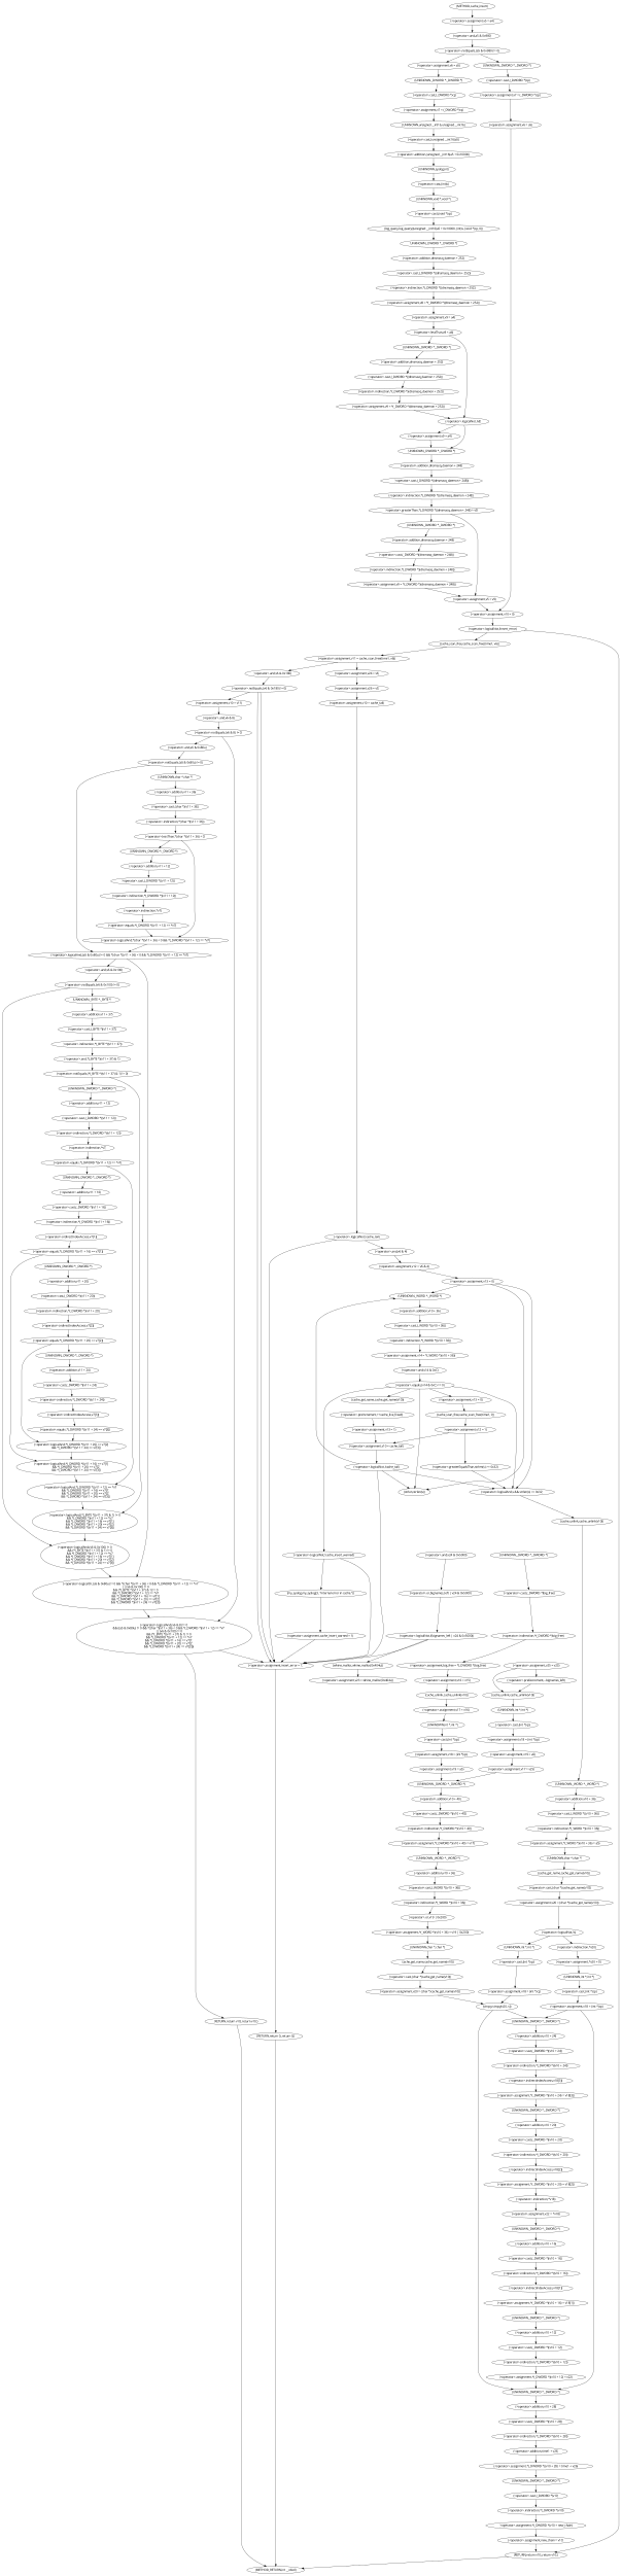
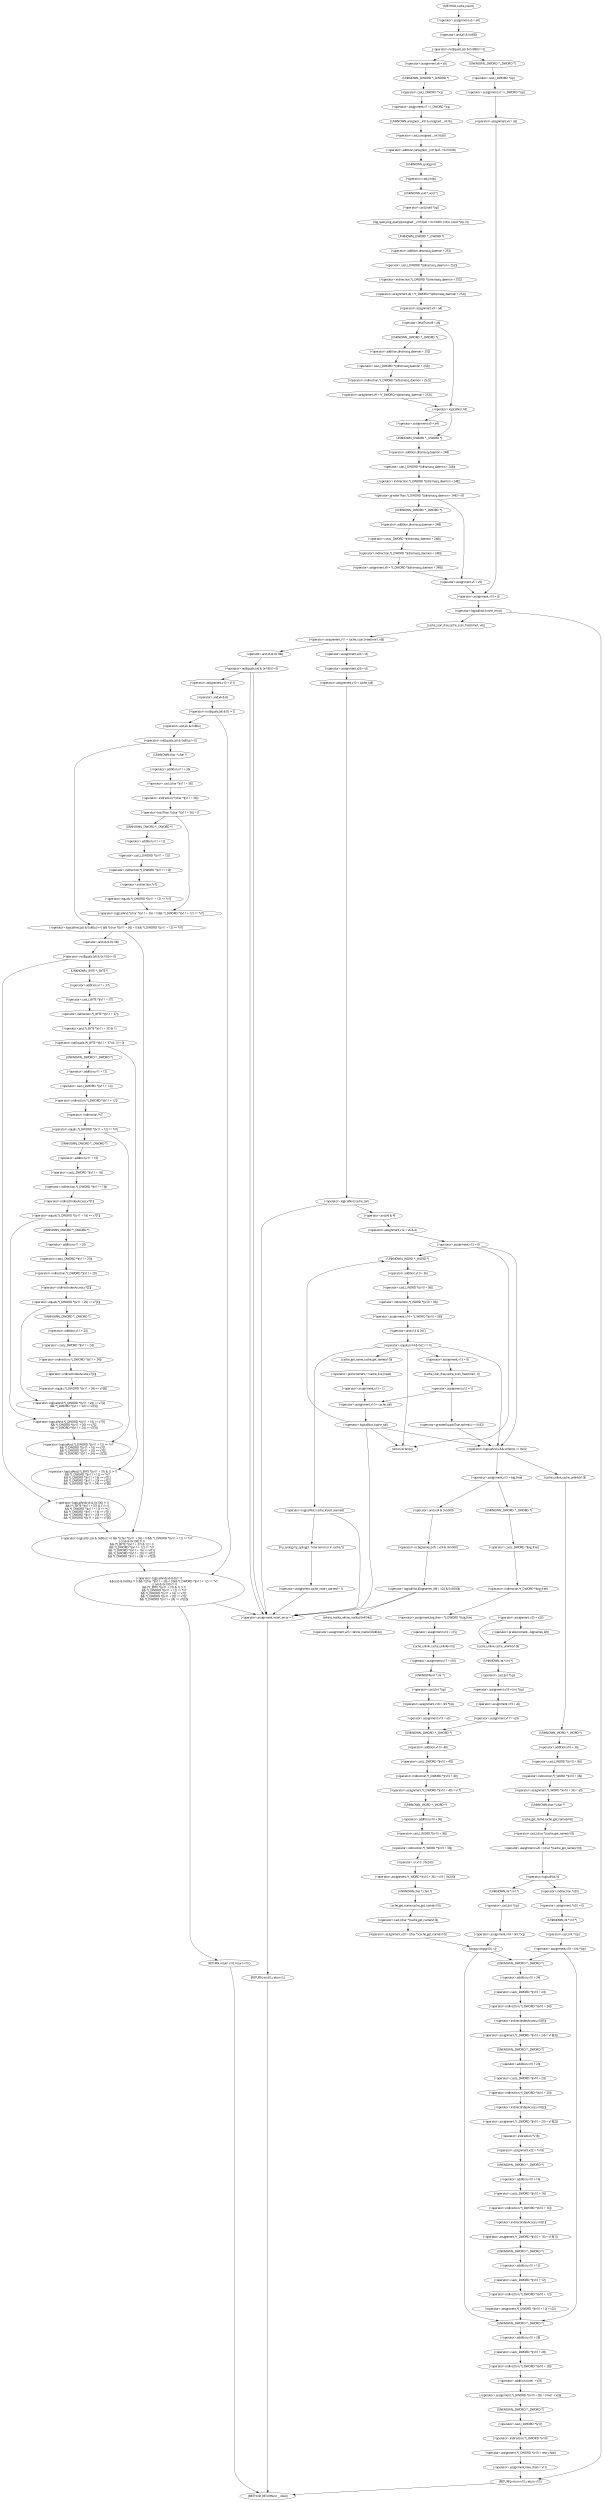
  digraph {
    fontname="Open Sans"
    node [fontname="Open Sans"]
    edge [fontname="Open Sans"]
    n1 [label="(<operator>.assignment,v5 = a4)"]
    n2 [label="(<operator>.and,a5 & 0x980)"]
    n3 [label="(<operator>.notEquals,(a5 & 0x980) != 0)"]
    n4 [label="(<operator>.assignment,v6 = a5)"]
    n5 [label="(UNKNOWN,_DWORD *,_DWORD *)"]
    n6 [label="(UNKNOWN,_DWORD *,_DWORD *)"]
    n7 [label="(<operator>.cast,(_DWORD *)cp)"]
    n8 [label="(<operator>.cast,(_DWORD *)cp)"]
    n9 [label="(<operator>.assignment,v7 = (_DWORD *)cp)"]
    n10 [label="(UNKNOWN,unsigned __int16,unsigned __int16)"]
    n11 [label="(<operator>.cast,(unsigned __int16)a5)"]
    n12 [label="(log_query,log_query((unsigned __int16)a5 + 0x10000, (int)s, (void *)cp, 0))"]
    n13 [label="(UNKNOWN,_DWORD *,_DWORD *)"]
    n14 [label="(<operator>.addition,dnsmasq_daemon + 252)"]
    n15 [label="(<operator>.addition,(unsigned __int16)a5 + 0x10000)"]
    n16 [label="(UNKNOWN,syslog,int)"]
    n17 [label="(<operator>.cast,(int)s)"]
    n18 [label="(UNKNOWN,void *,void *)"]
    n19 [label="(<operator>.cast,(void *)cp)"]
    n20 [label="(<operator>.assignment,v8 = *(_DWORD *)(dnsmasq_daemon + 252))"]
    n21 [label="(<operator>.assignment,v9 = a4)"]
    n22 [label="(<operator>.lessThan,v8 < a4)"]
    n23 [label="(<operator>.indirection,*(_DWORD *)(dnsmasq_daemon + 252))"]
    n24 [label="(<operator>.cast,(_DWORD *)(dnsmasq_daemon + 252))"]
    n25 [label="(UNKNOWN,_DWORD *,_DWORD *)"]
    n26 [label="(<operator>.logicalNot,!v8)"]
    n27 [label="(<operator>.addition,dnsmasq_daemon + 252)"]
    n28 [label="(<operator>.assignment,v9 = a4)"]
    n29 [label="(UNKNOWN,_DWORD *,_DWORD *)"]
    n30 [label="(<operator>.assignment,v9 = *(_DWORD *)(dnsmasq_daemon + 252))"]
    n31 [label="(<operator>.indirection,*(_DWORD *)(dnsmasq_daemon + 252))"]
    n32 [label="(<operator>.cast,(_DWORD *)(dnsmasq_daemon + 252))"]
    n33 [label="(<operator>.addition,dnsmasq_daemon + 248)"]
    n34 [label="(<operator>.greaterThan,*(_DWORD *)(dnsmasq_daemon + 248) > v9)"]
    n35 [label="(UNKNOWN,_DWORD *,_DWORD *)"]
    n36 [label="(<operator>.assignment,v5 = v9)"]
    n37 [label="(<operator>.addition,dnsmasq_daemon + 248)"]
    n38 [label="(<operator>.assignment,v10 = 0)"]
    n39 [label="(<operator>.indirection,*(_DWORD *)(dnsmasq_daemon + 248))"]
    n40 [label="(<operator>.cast,(_DWORD *)(dnsmasq_daemon + 248))"]
    n41 [label="(<operator>.assignment,v9 = *(_DWORD *)(dnsmasq_daemon + 248))"]
    n42 [label="(<operator>.indirection,*(_DWORD *)(dnsmasq_daemon + 248))"]
    n43 [label="(<operator>.cast,(_DWORD *)(dnsmasq_daemon + 248))"]
    n44 [label="(<operator>.logicalNot,!insert_error)"]
    n45 [label="(<operator>.assignment,v7 = (_DWORD *)cp)"]
    n46 [label="(<operator>.assignment,v6 = a5)"]
    n47 [label="(cache_scan_free,cache_scan_free(time1, v6))"]
    n48 [label="(RETURN,return v10;,return v10;)"]
    n49 [label="(<operator>.assignment,v11 = cache_scan_free(time1, v6))"]
    n50 [label="(METHOD_RETURN,int __cdecl)"]
    n51 [label="(<operator>.and,v6 & 0x180)"]
    n52 [label="(<operator>.assignment,v24 = v6)"]
    n53 [label="(<operator>.notEquals,(v6 & 0x180) != 0)"]
    n54 [label="(<operator>.assignment,v26 = v5)"]
    n55 [label="(<operator>.assignment,v10 = v11)"]
    n56 [label="(<operator>.assignment,insert_error = 1)"]
    n57 [label="(<operator>.and,v6 & 8)"]
-   n58 [label="(RETURN,return 0;,return 0;)"]
+   n58 [label="(RETURN,void 0;,return 0;)"]
    n59 [label="(<operator>.notEquals,(v6 & 8) != 0)"]
    n60 [label="(<operator>.logicalAnd,(v6 & 8) != 0\n            && ((a5 & 0x80u) != 0 && *(char *)(v11 + 36) < 0 && *(_DWORD *)(v11 + 12) == *v7\n             || (v6 & 0x100) != 0\n             && (*(_BYTE *)(v11 + 37) & 1) != 0\n             && *(_DWORD *)(v11 + 12) == *v7\n             && *(_DWORD *)(v11 + 16) == v7[1]\n             && *(_DWORD *)(v11 + 20) == v7[2]\n             && *(_DWORD *)(v11 + 24) == v7[3]))"]
    n61 [label="(RETURN,return v10;,return v10;)"]
    n62 [label="(<operator>.and,a5 & 0x80u)"]
    n63 [label="(<operator>.notEquals,(a5 & 0x80u) != 0)"]
    n64 [label="(<operator>.logicalOr,(a5 & 0x80u) != 0 && *(char *)(v11 + 36) < 0 && *(_DWORD *)(v11 + 12) == *v7\n             || (v6 & 0x100) != 0\n             && (*(_BYTE *)(v11 + 37) & 1) != 0\n             && *(_DWORD *)(v11 + 12) == *v7\n             && *(_DWORD *)(v11 + 16) == v7[1]\n             && *(_DWORD *)(v11 + 20) == v7[2]\n             && *(_DWORD *)(v11 + 24) == v7[3])"]
    n65 [label="(<operator>.logicalAnd,(a5 & 0x80u) != 0 && *(char *)(v11 + 36) < 0 && *(_DWORD *)(v11 + 12) == *v7)"]
    n66 [label="(<operator>.and,v6 & 0x100)"]
    n67 [label="(<operator>.notEquals,(v6 & 0x100) != 0)"]
    n68 [label="(UNKNOWN,char *,char *)"]
    n69 [label="(<operator>.addition,v11 + 36)"]
    n70 [label="(<operator>.logicalAnd,*(char *)(v11 + 36) < 0 && *(_DWORD *)(v11 + 12) == *v7)"]
    n71 [label="(<operator>.lessThan,*(char *)(v11 + 36) < 0)"]
    n72 [label="(UNKNOWN,_DWORD *,_DWORD *)"]
    n73 [label="(<operator>.addition,v11 + 12)"]
    n74 [label="(<operator>.indirection,*(char *)(v11 + 36))"]
    n75 [label="(<operator>.cast,(char *)(v11 + 36))"]
    n76 [label="(<operator>.equals,*(_DWORD *)(v11 + 12) == *v7)"]
    n77 [label="(<operator>.indirection,*(_DWORD *)(v11 + 12))"]
    n78 [label="(<operator>.indirection,*v7)"]
    n79 [label="(<operator>.cast,(_DWORD *)(v11 + 12))"]
    n80 [label="(<operator>.logicalAnd,(v6 & 0x100) != 0\n             && (*(_BYTE *)(v11 + 37) & 1) != 0\n             && *(_DWORD *)(v11 + 12) == *v7\n             && *(_DWORD *)(v11 + 16) == v7[1]\n             && *(_DWORD *)(v11 + 20) == v7[2]\n             && *(_DWORD *)(v11 + 24) == v7[3])"]
    n81 [label="(UNKNOWN,_BYTE *,_BYTE *)"]
    n82 [label="(<operator>.addition,v11 + 37)"]
    n83 [label="(<operator>.logicalAnd,(*(_BYTE *)(v11 + 37) & 1) != 0\n             && *(_DWORD *)(v11 + 12) == *v7\n             && *(_DWORD *)(v11 + 16) == v7[1]\n             && *(_DWORD *)(v11 + 20) == v7[2]\n             && *(_DWORD *)(v11 + 24) == v7[3])"]
    n84 [label="(<operator>.notEquals,(*(_BYTE *)(v11 + 37) & 1) != 0)"]
    n85 [label="(UNKNOWN,_DWORD *,_DWORD *)"]
    n86 [label="(<operator>.addition,v11 + 12)"]
    n87 [label="(<operator>.and,*(_BYTE *)(v11 + 37) & 1)"]
    n88 [label="(<operator>.indirection,*(_BYTE *)(v11 + 37))"]
    n89 [label="(<operator>.cast,(_BYTE *)(v11 + 37))"]
    n90 [label="(<operator>.logicalAnd,*(_DWORD *)(v11 + 12) == *v7\n             && *(_DWORD *)(v11 + 16) == v7[1]\n             && *(_DWORD *)(v11 + 20) == v7[2]\n             && *(_DWORD *)(v11 + 24) == v7[3])"]
    n91 [label="(<operator>.equals,*(_DWORD *)(v11 + 12) == *v7)"]
    n92 [label="(UNKNOWN,_DWORD *,_DWORD *)"]
    n93 [label="(<operator>.addition,v11 + 16)"]
    n94 [label="(<operator>.indirection,*(_DWORD *)(v11 + 12))"]
    n95 [label="(<operator>.indirection,*v7)"]
    n96 [label="(<operator>.cast,(_DWORD *)(v11 + 12))"]
    n97 [label="(<operator>.logicalAnd,*(_DWORD *)(v11 + 16) == v7[1]\n             && *(_DWORD *)(v11 + 20) == v7[2]\n             && *(_DWORD *)(v11 + 24) == v7[3])"]
    n98 [label="(<operator>.equals,*(_DWORD *)(v11 + 16) == v7[1])"]
    n99 [label="(UNKNOWN,_DWORD *,_DWORD *)"]
    n100 [label="(<operator>.addition,v11 + 20)"]
    n101 [label="(<operator>.indirection,*(_DWORD *)(v11 + 16))"]
    n102 [label="(<operator>.indirectIndexAccess,v7[1])"]
    n103 [label="(<operator>.cast,(_DWORD *)(v11 + 16))"]
    n104 [label="(<operator>.logicalAnd,*(_DWORD *)(v11 + 20) == v7[2]\n             && *(_DWORD *)(v11 + 24) == v7[3])"]
    n105 [label="(<operator>.equals,*(_DWORD *)(v11 + 20) == v7[2])"]
    n106 [label="(UNKNOWN,_DWORD *,_DWORD *)"]
    n107 [label="(<operator>.addition,v11 + 24)"]
    n108 [label="(<operator>.indirection,*(_DWORD *)(v11 + 20))"]
    n109 [label="(<operator>.indirectIndexAccess,v7[2])"]
    n110 [label="(<operator>.cast,(_DWORD *)(v11 + 20))"]
    n111 [label="(<operator>.equals,*(_DWORD *)(v11 + 24) == v7[3])"]
    n112 [label="(<operator>.indirection,*(_DWORD *)(v11 + 24))"]
    n113 [label="(<operator>.indirectIndexAccess,v7[3])"]
    n114 [label="(<operator>.cast,(_DWORD *)(v11 + 24))"]
    n115 [label="(<operator>.assignment,v10 = cache_tail)"]
    n116 [label="(<operator>.logicalNot,!cache_tail)"]
    n117 [label="(<operator>.and,v6 & 4)"]
    n118 [label="(<operator>.assignment,v12 = v6 & 4)"]
    n119 [label="(<operator>.assignment,v13 = 0)"]
    n120 [label="(UNKNOWN,_WORD *,_WORD *)"]
    n121 [label="(<operator>.logicalAnd,s && strlen(s) >= 0x32)"]
    n122 [label="(strlen,strlen(s))"]
    n123 [label="(<operator>.addition,v10 + 36)"]
+   n124 [label="(<operator>.assignment,v15 = big_free)"]
    n125 [label="(cache_unlink,cache_unlink(v10))"]
    n126 [label="(<operator>.assignment,v14 = *(_WORD *)(v10 + 36))"]
    n127 [label="(<operator>.and,v14 & 0xC)"]
    n128 [label="(<operator>.equals,(v14 & 0xC) == 0)"]
    n129 [label="(<operator>.indirection,*(_WORD *)(v10 + 36))"]
    n130 [label="(<operator>.cast,(_WORD *)(v10 + 36))"]
    n131 [label="(<operator>.logicalNot,!cache_insert_warned)"]
    n132 [label="(cache_get_name,cache_get_name(v10))"]
    n133 [label="(<operator>.assignment,v13 = 0)"]
    n134 [label="(my_syslog,my_syslog(3, \"Internal error in cache.\"))"]
    n135 [label="(cache_scan_free,cache_scan_free(time1, 0))"]
    n136 [label="(<operator>.assignment,cache_insert_warned = 1)"]
    n137 [label="(<operator>.preIncrement,++cache_live_freed)"]
    n138 [label="(<operator>.assignment,v13 = 1)"]
    n139 [label="(<operator>.assignment,v10 = cache_tail)"]
    n140 [label="(<operator>.logicalNot,!cache_tail)"]
    n141 [label="(<operator>.assignment,v12 = 1)"]
    n142 [label="(<operator>.greaterEqualsThan,strlen(s) >= 0x32)"]
    n143 [label="(UNKNOWN,_DWORD *,_DWORD *)"]
    n144 [label="(<operator>.and,v24 & 0x5000)"]
    n145 [label="(UNKNOWN,_WORD *,_WORD *)"]
    n146 [label="(<operator>.cast,(_DWORD *)big_free)"]
    n147 [label="(<operator>.or,bignames_left | v24 & 0x5000)"]
    n148 [label="(<operator>.assignment,big_free = *(_DWORD *)big_free)"]
    n149 [label="(<operator>.assignment,v16 = v15)"]
    n150 [label="(cache_unlink,cache_unlink(v10))"]
    n151 [label="(<operator>.indirection,*(_DWORD *)big_free)"]
    n152 [label="(<operator>.assignment,v17 = v16)"]
    n153 [label="(UNKNOWN,int *,int *)"]
    n154 [label="(<operator>.cast,(int *)cp)"]
    n155 [label="(<operator>.assignment,v18 = (int *)cp)"]
    n156 [label="(<operator>.assignment,v19 = a5)"]
    n157 [label="(UNKNOWN,_DWORD *,_DWORD *)"]
    n158 [label="(<operator>.addition,v10 + 40)"]
    n159 [label="(<operator>.logicalNot,!(bignames_left | v24 & 0x5000))"]
    n160 [label="(whine_malloc,whine_malloc(0x404u))"]
    n161 [label="(<operator>.assignment,v23 = whine_malloc(0x404u))"]
    n162 [label="(<operator>.assignment,v25 = v23)"]
    n163 [label="(<operator>.preDecrement,--bignames_left)"]
    n164 [label="(cache_unlink,cache_unlink(v10))"]
    n165 [label="(UNKNOWN,int *,int *)"]
    n166 [label="(<operator>.cast,(int *)cp)"]
    n167 [label="(<operator>.assignment,v18 = (int *)cp)"]
    n168 [label="(<operator>.assignment,v19 = a5)"]
    n169 [label="(<operator>.assignment,v17 = v25)"]
    n170 [label="(<operator>.assignment,*(_DWORD *)(v10 + 40) = v17)"]
    n171 [label="(UNKNOWN,_WORD *,_WORD *)"]
    n172 [label="(<operator>.addition,v10 + 36)"]
    n173 [label="(<operator>.indirection,*(_DWORD *)(v10 + 40))"]
    n174 [label="(<operator>.cast,(_DWORD *)(v10 + 40))"]
    n175 [label="(<operator>.assignment,*(_WORD *)(v10 + 36) = v19 | 0x200)"]
    n176 [label="(UNKNOWN,char *,char *)"]
    n177 [label="(cache_get_name,cache_get_name(v10))"]
    n178 [label="(<operator>.indirection,*(_WORD *)(v10 + 36))"]
    n179 [label="(<operator>.or,v19 | 0x200)"]
    n180 [label="(<operator>.cast,(_WORD *)(v10 + 36))"]
    n181 [label="(<operator>.assignment,v20 = (char *)cache_get_name(v10))"]
    n182 [label="(strcpy,strcpy(v20, s))"]
    n183 [label="(UNKNOWN,_DWORD *,_DWORD *)"]
    n184 [label="(UNKNOWN,_DWORD *,_DWORD *)"]
    n185 [label="(<operator>.cast,(char *)cache_get_name(v10))"]
    n186 [label="(<operator>.addition,v10 + 36)"]
    n187 [label="(<operator>.assignment,*(_WORD *)(v10 + 36) = a5)"]
    n188 [label="(UNKNOWN,char *,char *)"]
    n189 [label="(cache_get_name,cache_get_name(v10))"]
    n190 [label="(<operator>.indirection,*(_WORD *)(v10 + 36))"]
    n191 [label="(<operator>.cast,(_WORD *)(v10 + 36))"]
    n192 [label="(<operator>.assignment,v20 = (char *)cache_get_name(v10))"]
    n193 [label="(<operator>.logicalNot,!s)"]
    n194 [label="(<operator>.indirection,*v20)"]
    n195 [label="(UNKNOWN,int *,int *)"]
    n196 [label="(<operator>.cast,(char *)cache_get_name(v10))"]
    n197 [label="(<operator>.assignment,*v20 = 0)"]
    n198 [label="(<operator>.cast,(int *)cp)"]
    n199 [label="(UNKNOWN,int *,int *)"]
    n200 [label="(<operator>.cast,(int *)cp)"]
    n201 [label="(<operator>.assignment,v18 = (int *)cp)"]
    n202 [label="(<operator>.addition,v10 + 24)"]
    n203 [label="(<operator>.addition,v10 + 28)"]
    n204 [label="(<operator>.assignment,v18 = (int *)cp)"]
    n205 [label="(<operator>.assignment,*(_DWORD *)(v10 + 24) = v18[3])"]
    n206 [label="(UNKNOWN,_DWORD *,_DWORD *)"]
    n207 [label="(<operator>.addition,v10 + 20)"]
    n208 [label="(<operator>.indirection,*(_DWORD *)(v10 + 24))"]
    n209 [label="(<operator>.indirectIndexAccess,v18[3])"]
    n210 [label="(<operator>.cast,(_DWORD *)(v10 + 24))"]
    n211 [label="(<operator>.assignment,*(_DWORD *)(v10 + 20) = v18[2])"]
    n212 [label="(<operator>.indirection,*v18)"]
    n213 [label="(<operator>.assignment,v22 = *v18)"]
    n214 [label="(<operator>.indirection,*(_DWORD *)(v10 + 20))"]
    n215 [label="(<operator>.indirectIndexAccess,v18[2])"]
    n216 [label="(<operator>.cast,(_DWORD *)(v10 + 20))"]
    n217 [label="(UNKNOWN,_DWORD *,_DWORD *)"]
    n218 [label="(<operator>.addition,v10 + 16)"]
    n219 [label="(<operator>.assignment,*(_DWORD *)(v10 + 16) = v18[1])"]
    n220 [label="(UNKNOWN,_DWORD *,_DWORD *)"]
    n221 [label="(<operator>.addition,v10 + 12)"]
    n222 [label="(<operator>.indirection,*(_DWORD *)(v10 + 16))"]
    n223 [label="(<operator>.indirectIndexAccess,v18[1])"]
    n224 [label="(<operator>.cast,(_DWORD *)(v10 + 16))"]
    n225 [label="(<operator>.assignment,*(_DWORD *)(v10 + 12) = v22)"]
    n226 [label="(<operator>.indirection,*(_DWORD *)(v10 + 12))"]
    n227 [label="(<operator>.cast,(_DWORD *)(v10 + 12))"]
    n228 [label="(<operator>.assignment,*(_DWORD *)(v10 + 28) = time1 + v26)"]
    n229 [label="(UNKNOWN,_DWORD *,_DWORD *)"]
    n230 [label="(<operator>.cast,(_DWORD *)v10)"]
    n231 [label="(<operator>.indirection,*(_DWORD *)(v10 + 28))"]
    n232 [label="(<operator>.addition,time1 + v26)"]
    n233 [label="(<operator>.cast,(_DWORD *)(v10 + 28))"]
    n234 [label="(<operator>.assignment,*(_DWORD *)v10 = new_chain)"]
    n235 [label="(<operator>.assignment,new_chain = v10)"]
    n236 [label="(<operator>.indirection,*(_DWORD *)v10)"]
    n237 [label="(METHOD,cache_insert)"]
    n1 -> n2
    n2 -> n3
    n3 -> n4
    n3 -> n5
    n4 -> n6
    n5 -> n7
    n6 -> n8
    n7 -> n45
    n8 -> n9
    n9 -> n10
    n10 -> n11
    n11 -> n15
    n12 -> n13
    n13 -> n14
    n14 -> n24
    n15 -> n16
    n16 -> n17
    n17 -> n18
    n18 -> n19
    n19 -> n12
    n20 -> n21
    n21 -> n22
    n22 -> n25
    n22 -> n26
    n23 -> n20
    n24 -> n23
    n25 -> n27
    n26 -> n28
    n26 -> n29
    n27 -> n32
    n28 -> n29
    n29 -> n33
    n30 -> n26
    n31 -> n30
    n32 -> n31
    n33 -> n40
    n34 -> n35
    n34 -> n36
    n35 -> n37
    n36 -> n38
    n37 -> n43
    n38 -> n44
    n39 -> n34
    n40 -> n39
    n41 -> n36
    n42 -> n41
    n43 -> n42
    n44 -> n47
    n44 -> n48
    n45 -> n46
    n46 -> n38
    n47 -> n49
    n48 -> n50
    n49 -> n51
    n49 -> n52
    n51 -> n53
    n52 -> n54
    n53 -> n55
    n53 -> n56
    n53 -> n56
    n54 -> n115
    n55 -> n57
    n56 -> n58
    n57 -> n59
    n58 -> n50
    n59 -> n60
    n59 -> n62
    n60 -> n56
    n60 -> n61
    n61 -> n50
    n62 -> n63
    n63 -> n65
    n63 -> n68
    n64 -> n60
    n65 -> n64
    n65 -> n66
    n66 -> n67
    n67 -> n80
    n67 -> n81
    n68 -> n69
    n69 -> n75
    n70 -> n65
    n71 -> n70
    n71 -> n72
    n72 -> n73
    n73 -> n79
    n74 -> n71
    n75 -> n74
    n76 -> n70
    n77 -> n78
    n78 -> n76
    n79 -> n77
    n80 -> n64
    n81 -> n82
    n82 -> n89
    n83 -> n80
    n84 -> n83
    n84 -> n85
    n85 -> n86
    n86 -> n96
    n87 -> n84
    n88 -> n87
    n89 -> n88
    n90 -> n83
    n91 -> n90
    n91 -> n92
    n92 -> n93
    n93 -> n103
    n94 -> n95
    n95 -> n91
    n96 -> n94
    n97 -> n90
    n98 -> n97
    n98 -> n99
    n99 -> n100
    n100 -> n110
    n101 -> n102
    n102 -> n98
    n103 -> n101
    n104 -> n97
    n105 -> n104
    n105 -> n106
    n106 -> n107
    n107 -> n114
    n108 -> n109
    n109 -> n105
    n110 -> n108
    n111 -> n104
    n112 -> n113
    n113 -> n111
    n114 -> n112
    n115 -> n116
    n116 -> n56
    n116 -> n117
    n117 -> n118
    n118 -> n119
    n119 -> n120
    n119 -> n121
    n119 -> n122
    n120 -> n123
+   n121 -> n124
    n121 -> n125
    n123 -> n130
+   n124 -> n143
+   n124 -> n144
    n125 -> n145
    n126 -> n127
    n127 -> n128
    n128 -> n121
    n128 -> n122
    n128 -> n131
    n128 -> n132
    n128 -> n133
    n129 -> n126
    n130 -> n129
    n131 -> n56
    n131 -> n134
    n133 -> n135
    n134 -> n136
    n135 -> n141
    n136 -> n56
    n137 -> n138
    n138 -> n139
    n139 -> n140
    n140 -> n56
    n140 -> n120
    n140 -> n121
    n140 -> n122
    n141 -> n139
    n141 -> n142
    n142 -> n121
    n143 -> n146
    n144 -> n147
    n145 -> n186
    n146 -> n151
    n147 -> n159
    n148 -> n149
    n149 -> n150
    n150 -> n152
    n151 -> n148
    n152 -> n153
    n153 -> n154
    n154 -> n155
    n155 -> n156
    n156 -> n157
    n157 -> n158
    n158 -> n174
    n159 -> n56
    n159 -> n160
    n160 -> n161
    n162 -> n163
    n162 -> n164
    n163 -> n164
    n164 -> n165
    n165 -> n166
    n166 -> n167
    n167 -> n168
    n168 -> n169
    n169 -> n157
    n170 -> n171
    n171 -> n172
    n172 -> n180
    n173 -> n170
    n174 -> n173
    n175 -> n176
    n176 -> n177
    n177 -> n185
    n178 -> n179
    n179 -> n175
    n180 -> n178
    n181 -> n182
    n182 -> n183
    n182 -> n184
    n183 -> n202
    n184 -> n203
    n185 -> n181
    n186 -> n191
    n187 -> n188
    n188 -> n189
    n189 -> n196
    n190 -> n187
    n191 -> n190
    n192 -> n193
    n193 -> n194
    n193 -> n195
    n194 -> n197
    n195 -> n198
    n196 -> n192
    n197 -> n199
    n198 -> n204
    n199 -> n200
    n200 -> n201
    n201 -> n183
    n201 -> n184
    n202 -> n210
    n203 -> n233
    n204 -> n182
    n205 -> n206
    n206 -> n207
    n207 -> n216
    n208 -> n209
    n209 -> n205
    n210 -> n208
    n211 -> n212
    n212 -> n213
    n213 -> n217
    n214 -> n215
    n215 -> n211
    n216 -> n214
    n217 -> n218
    n218 -> n224
    n219 -> n220
    n220 -> n221
    n221 -> n227
    n222 -> n223
    n223 -> n219
    n224 -> n222
    n225 -> n184
    n226 -> n225
    n227 -> n226
    n228 -> n229
    n229 -> n230
    n230 -> n236
    n231 -> n232
    n232 -> n228
    n233 -> n231
    n234 -> n235
    n235 -> n48
    n236 -> n234
    n237 -> n1
  }
